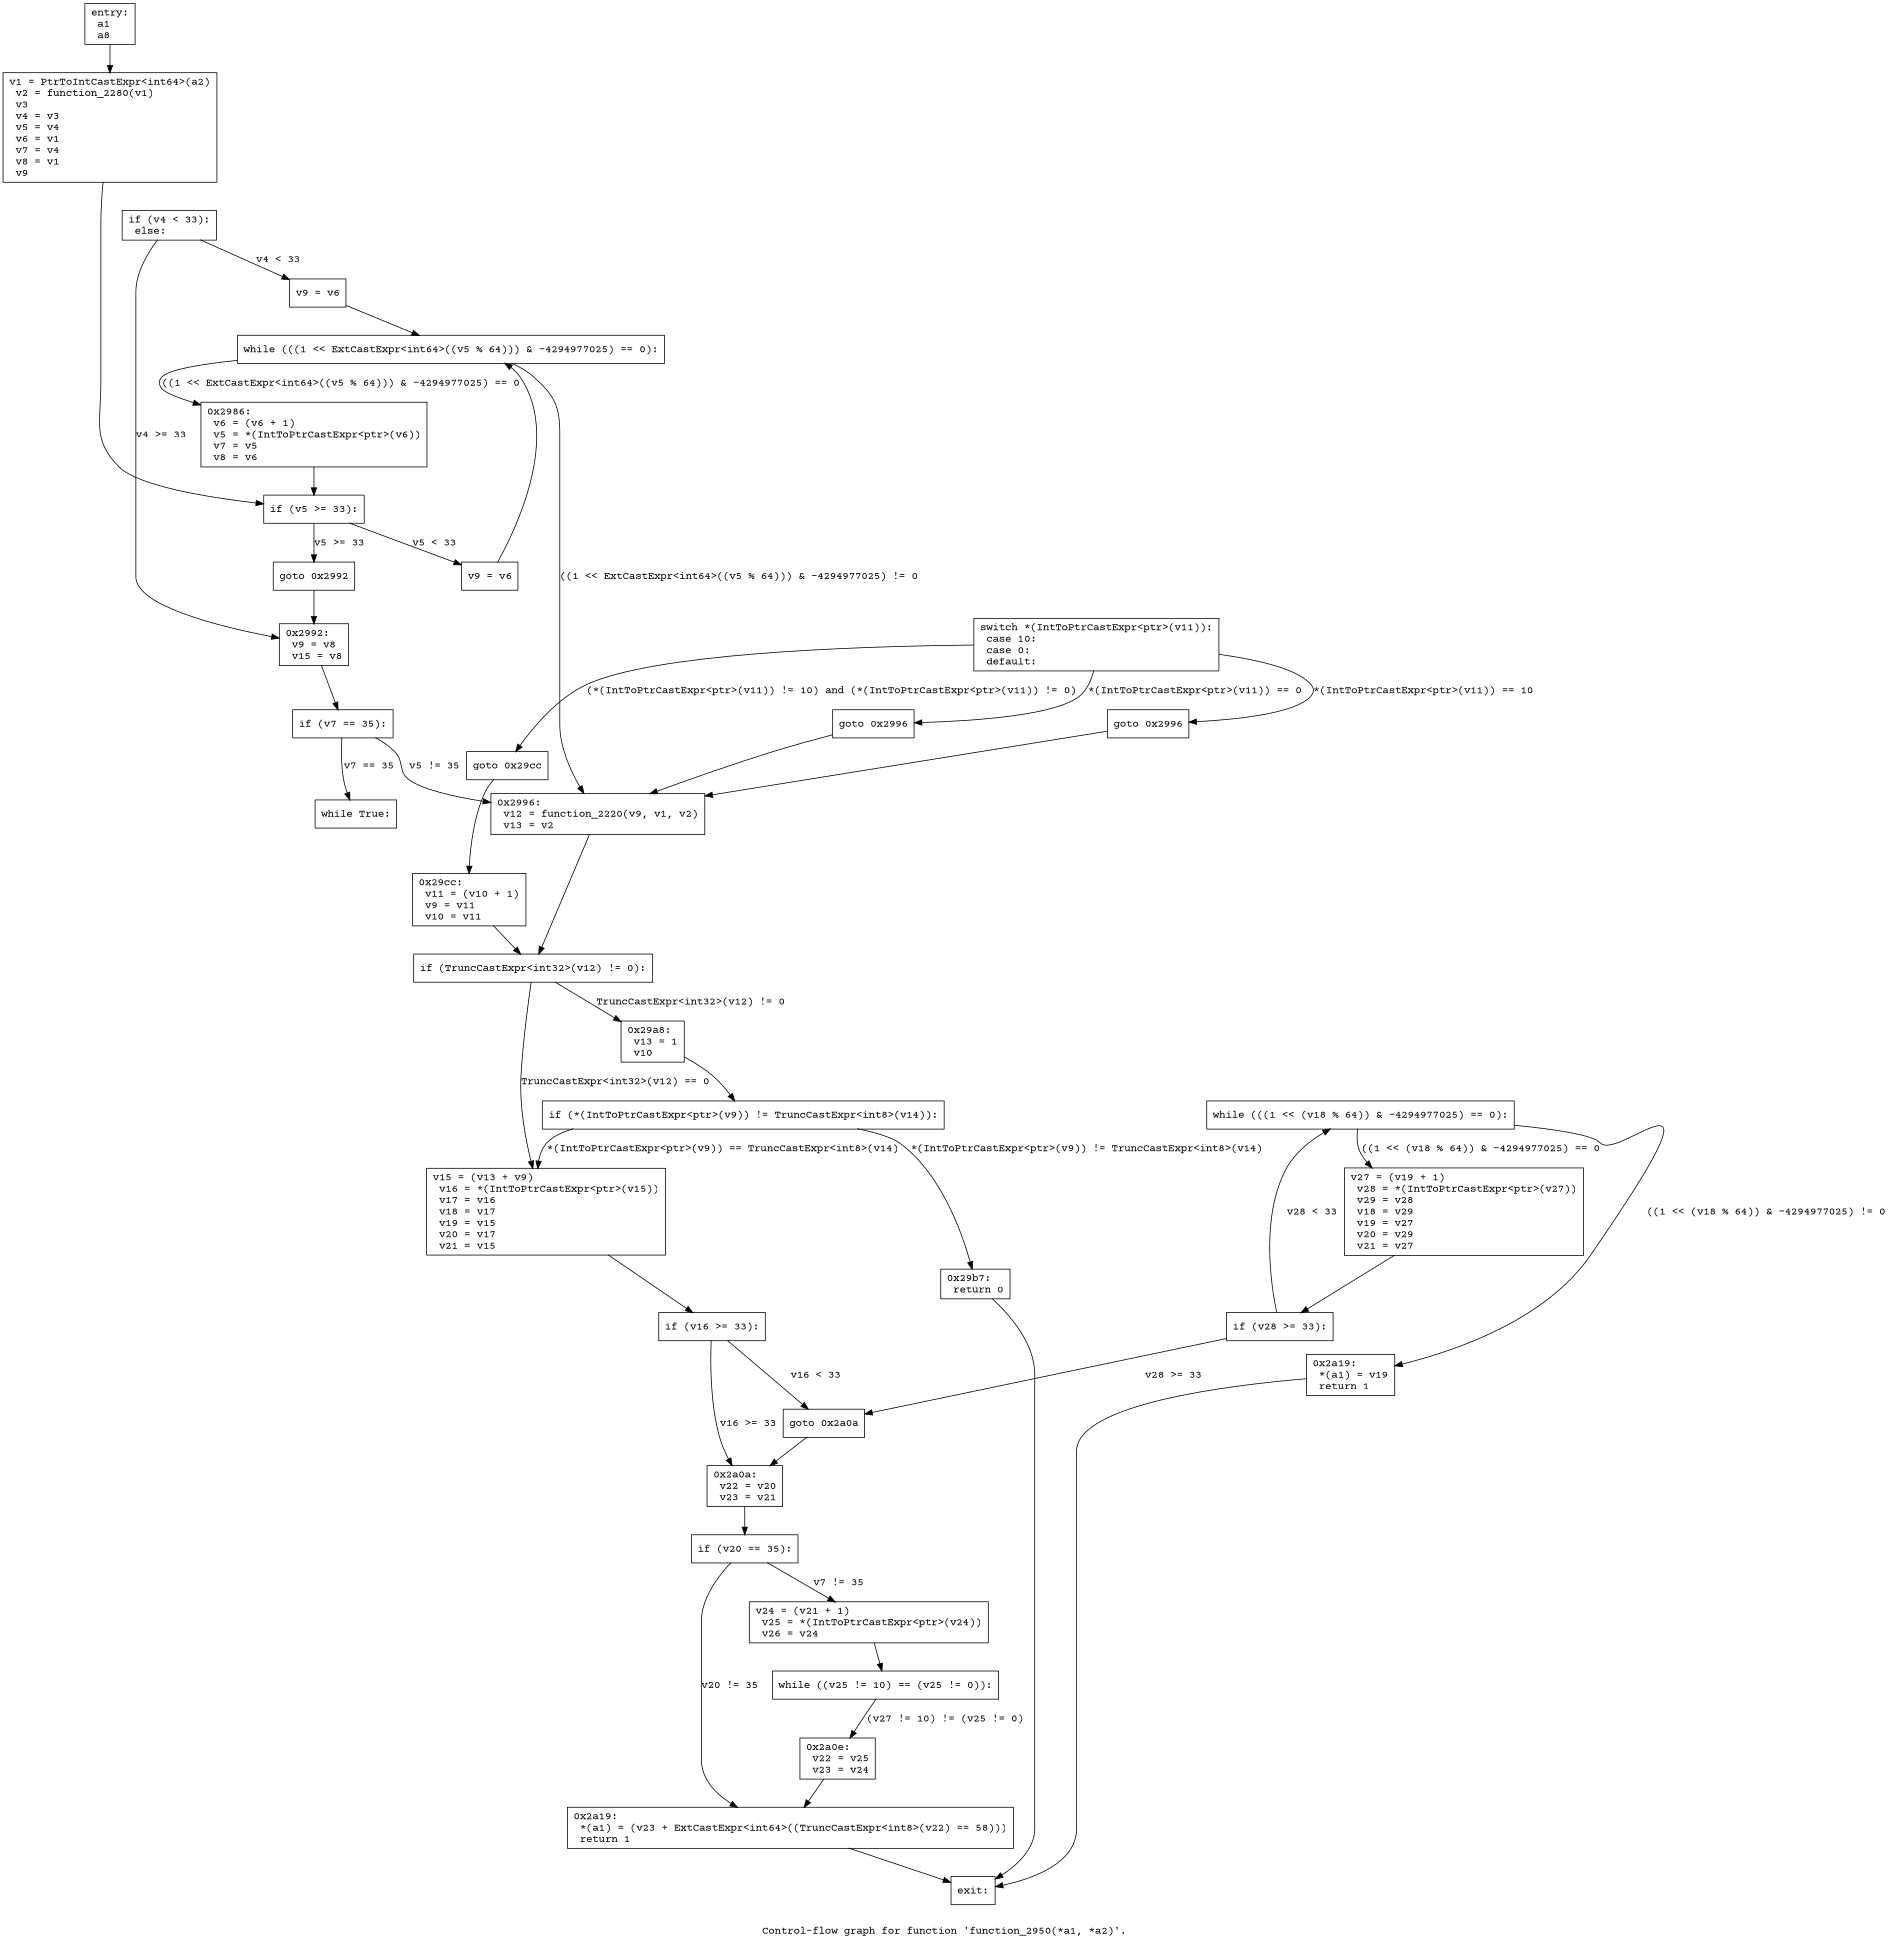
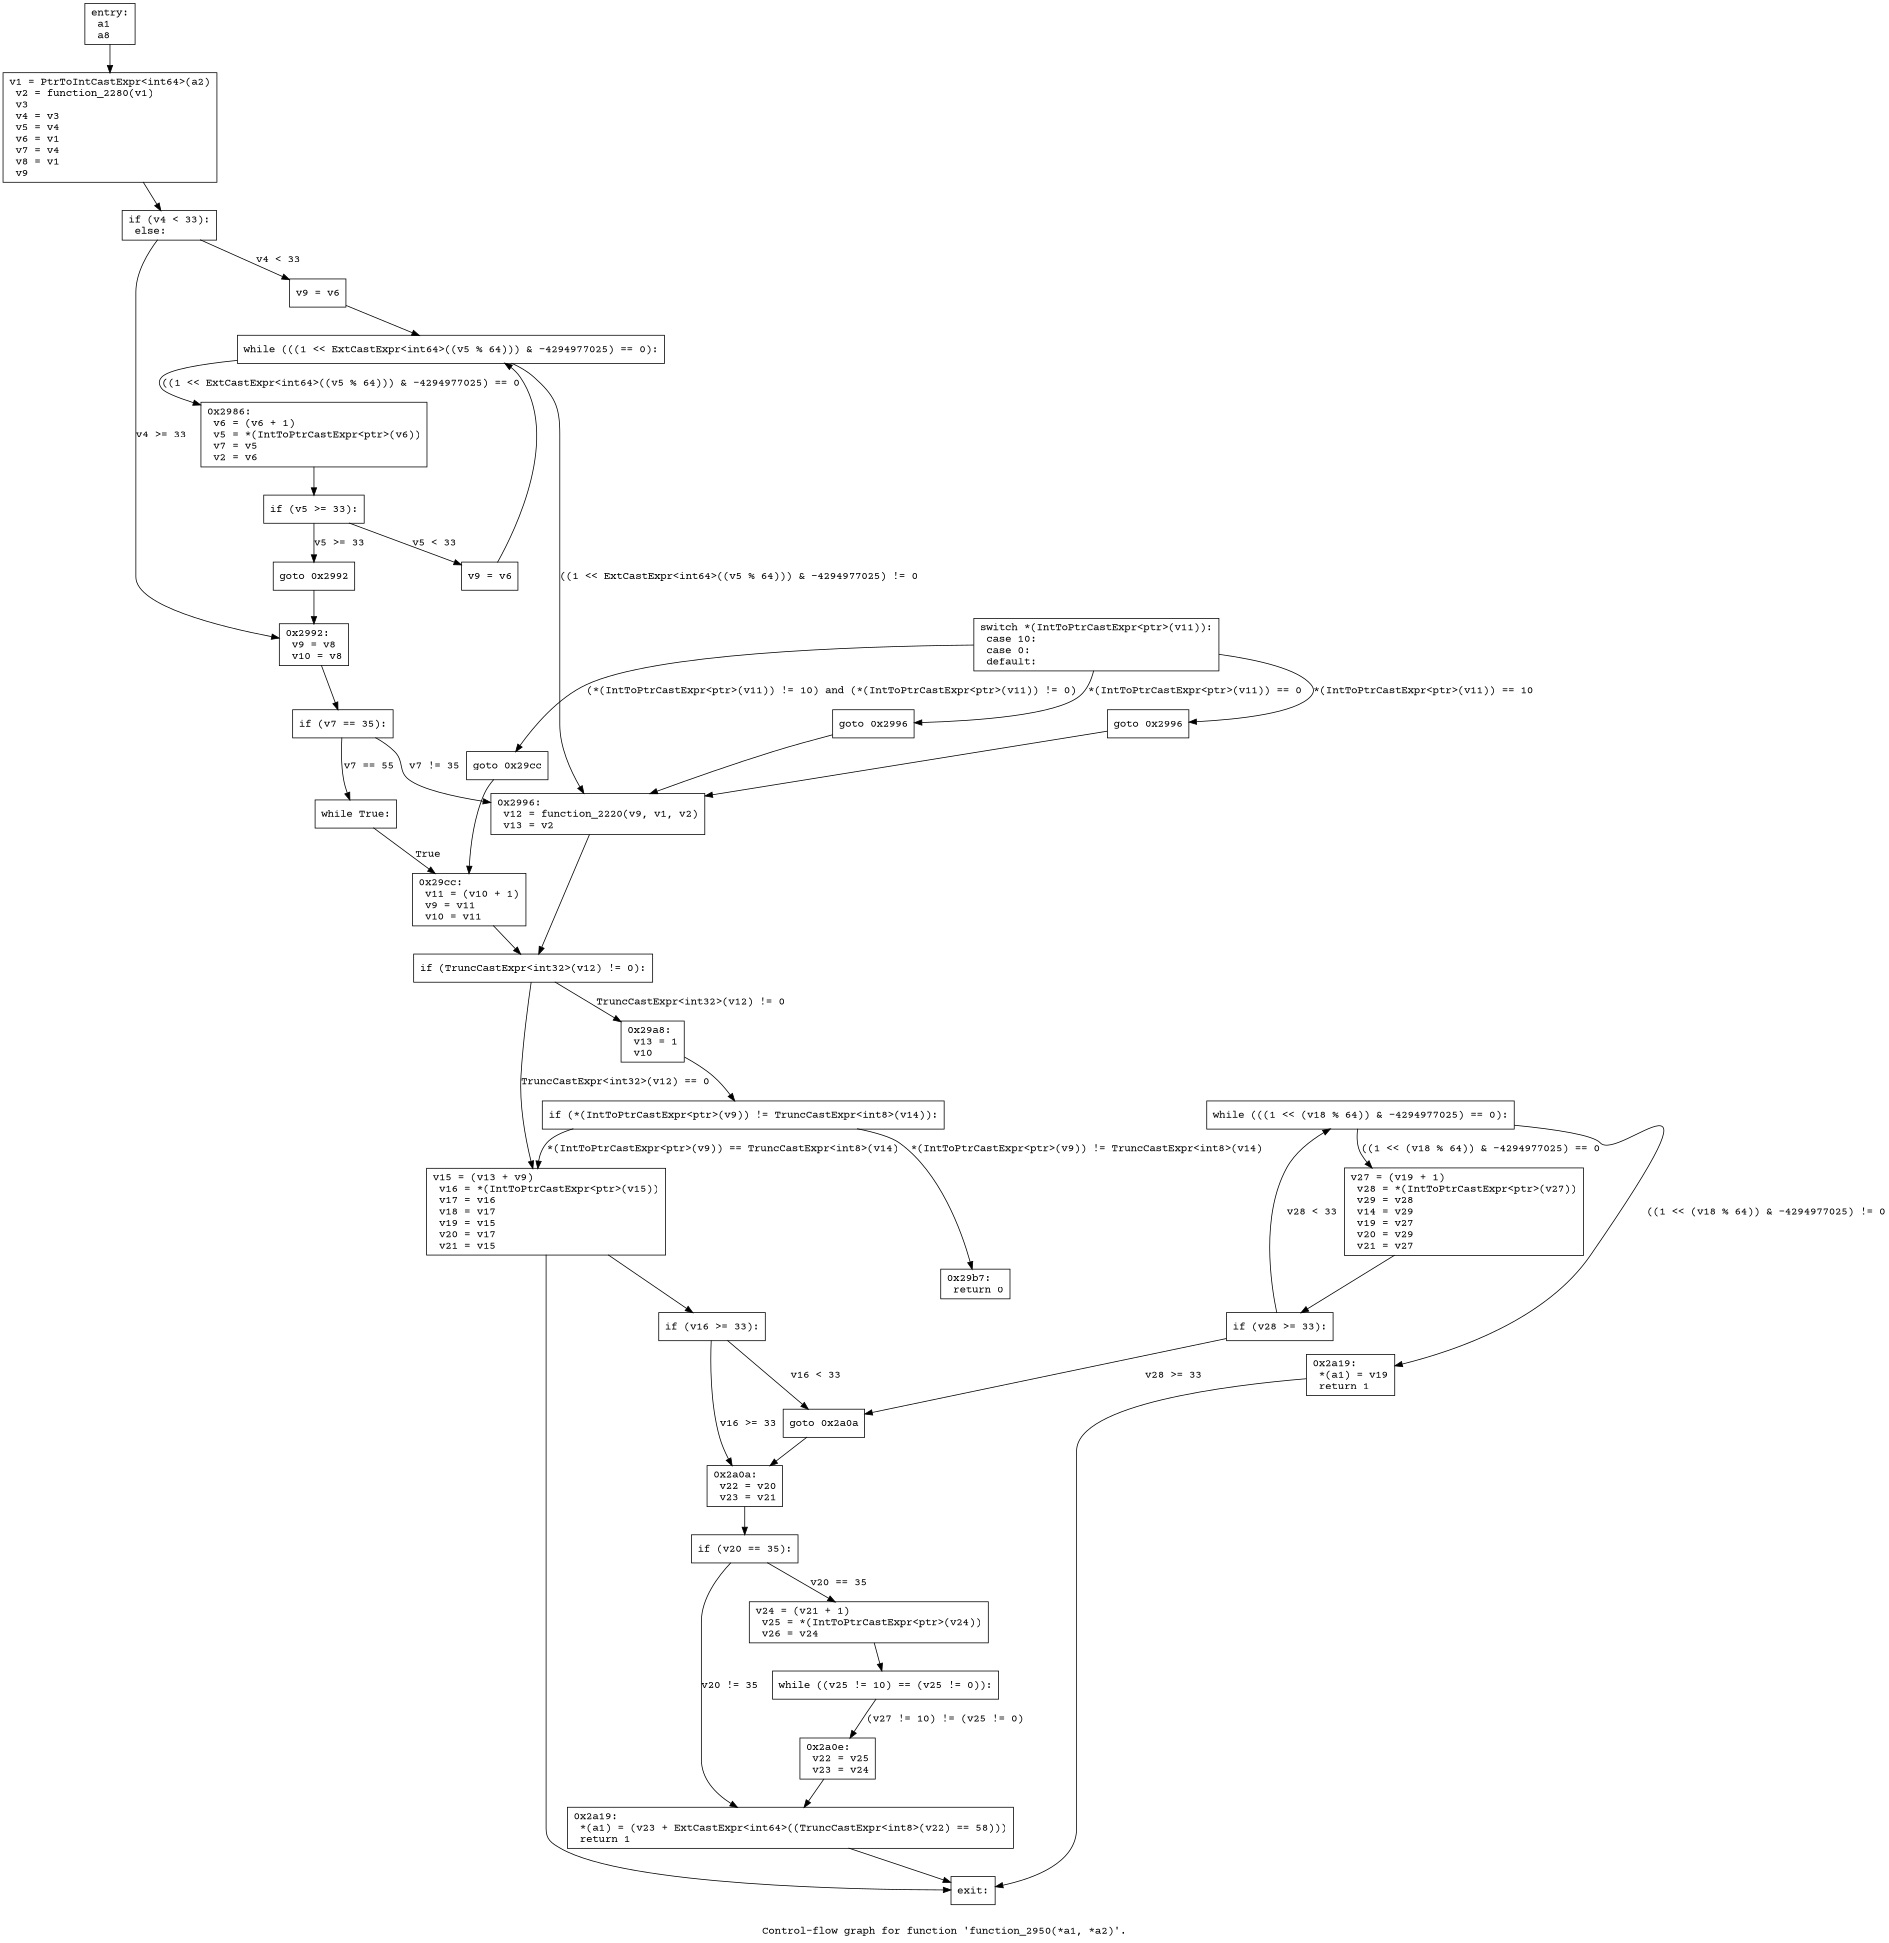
  digraph {
    fontname="Courier Prime"
    label="Control-flow graph for function 'function_2950(*a1, *a2)'."
    node [fontname="Courier Prime" shape=record]
    edge [fontname="Courier Prime"]
    n1 [label="{entry:\l  a1\l  a8\l}"]
    n2 [label="{  v1 = PtrToIntCastExpr\<int64\>(a2)\l  v2 = function_2280(v1)\l  v3\l  v4 = v3\l  v5 = v4\l  v6 = v1\l  v7 = v4\l  v8 = v1\l  v9\l}"]
    n3 [label="{  if (v4 \< 33):\l  else:\l}"]
    n4 [label="{  v9 = v6\l}"]
-   n5 [label="{0x2992:\l  v9 = v8\l  v15 = v8\l}"]
+   n5 [label="{0x2992:\l  v9 = v8\l  v10 = v8\l}"]
    n6 [label="{  while (((1 \<\< ExtCastExpr\<int64\>((v5 % 64))) & -4294977025) == 0):\l}"]
    n7 [label="{  if (v7 == 35):\l}"]
-   n8 [label="{0x2986:\l  v6 = (v6 + 1)\l  v5 = *(IntToPtrCastExpr\<ptr\>(v6))\l  v7 = v5\l  v8 = v6\l}"]
+   n8 [label="{0x2986:\l  v6 = (v6 + 1)\l  v5 = *(IntToPtrCastExpr\<ptr\>(v6))\l  v7 = v5\l  v2 = v6\l}"]
    n9 [label="{0x2996:\l  v12 = function_2220(v9, v1, v2)\l  v13 = v2\l}"]
    n10 [label="{  while True:\l}"]
    n11 [label="{  if (v5 \>= 33):\l}"]
    n12 [label="{  if (TruncCastExpr\<int32\>(v12) != 0):\l}"]
    n13 [label="{0x29cc:\l  v11 = (v10 + 1)\l  v9 = v11\l  v10 = v11\l}"]
    n14 [label="{  goto 0x2992\l}"]
    n15 [label="{  v9 = v6\l}"]
    n16 [label="{0x29a8:\l  v13 = 1\l  v10\l}"]
    n17 [label="{  v15 = (v13 + v9)\l  v16 = *(IntToPtrCastExpr\<ptr\>(v15))\l  v17 = v16\l  v18 = v17\l  v19 = v15\l  v20 = v17\l  v21 = v15\l}"]
    n18 [label="{  if (*(IntToPtrCastExpr\<ptr\>(v9)) != TruncCastExpr\<int8\>(v14)):\l}"]
    n19 [label="{  if (v16 \>= 33):\l}"]
    n20 [label="{  switch *(IntToPtrCastExpr\<ptr\>(v11)):\l  case 10:\l  case 0:\l  default:\l}"]
    n21 [label="{  goto 0x2996\l}"]
    n22 [label="{  goto 0x2996\l}"]
    n23 [label="{  goto 0x29cc\l}"]
    n24 [label="{0x29b7:\l  return 0\l}"]
    n25 [label="{0x2a0a:\l  v22 = v20\l  v23 = v21\l}"]
    n26 [label="{  goto 0x2a0a\l}"]
    n27 [label="{exit:\l}"]
    n28 [label="{  if (v20 == 35):\l}"]
    n29 [label="{  while (((1 \<\< (v18 % 64)) & -4294977025) == 0):\l}"]
-   n30 [label="{  v27 = (v19 + 1)\l  v28 = *(IntToPtrCastExpr\<ptr\>(v27))\l  v29 = v28\l  v18 = v29\l  v19 = v27\l  v20 = v29\l  v21 = v27\l}"]
+   n30 [label="{  v27 = (v19 + 1)\l  v28 = *(IntToPtrCastExpr\<ptr\>(v27))\l  v29 = v28\l  v14 = v29\l  v19 = v27\l  v20 = v29\l  v21 = v27\l}"]
    n31 [label="{0x2a19:\l  *(a1) = v19\l  return 1\l}"]
    n32 [label="{  v24 = (v21 + 1)\l  v25 = *(IntToPtrCastExpr\<ptr\>(v24))\l  v26 = v24\l}"]
    n33 [label="{0x2a19:\l  *(a1) = (v23 + ExtCastExpr\<int64\>((TruncCastExpr\<int8\>(v22) == 58)))\l  return 1\l}"]
    n34 [label="{  if (v28 \>= 33):\l}"]
    n35 [label="{  while ((v25 != 10) == (v25 != 0)):\l}"]
    n36 [label="{0x2a0e:\l  v22 = v25\l  v23 = v24\l}"]
    n1 -> n2
-   n2 -> n11
+   n2 -> n3
    n3 -> n4 [label="v4 \< 33"]
    n3 -> n5 [label="v4 \>= 33"]
    n4 -> n6
    n5 -> n7
    n6 -> n8 [label="((1 \<\< ExtCastExpr\<int64\>((v5 % 64))) & -4294977025) == 0"]
    n6 -> n9 [label="((1 \<\< ExtCastExpr\<int64\>((v5 % 64))) & -4294977025) != 0"]
-   n7 -> n9 [label="v5 != 35"]
-   n7 -> n10 [label="v7 == 35"]
+   n7 -> n9 [label="v7 != 35"]
+   n7 -> n10 [label="v7 == 55"]
    n8 -> n11
    n9 -> n12
+   n10 -> n13 [label=True]
    n11 -> n14 [label="v5 \>= 33"]
    n11 -> n15 [label="v5 \< 33"]
    n12 -> n16 [label="TruncCastExpr\<int32\>(v12) != 0"]
    n12 -> n17 [label="TruncCastExpr\<int32\>(v12) == 0"]
    n13 -> n12
    n14 -> n5
    n15 -> n6
    n16 -> n18
    n17 -> n19
    n18 -> n17 [label="*(IntToPtrCastExpr\<ptr\>(v9)) == TruncCastExpr\<int8\>(v14)"]
    n18 -> n24 [label="*(IntToPtrCastExpr\<ptr\>(v9)) != TruncCastExpr\<int8\>(v14)"]
    n19 -> n25 [label="v16 \>= 33"]
    n19 -> n26 [label="v16 \< 33"]
    n20 -> n21 [label="*(IntToPtrCastExpr\<ptr\>(v11)) == 10"]
    n20 -> n22 [label="*(IntToPtrCastExpr\<ptr\>(v11)) == 0"]
    n20 -> n23 [label="(*(IntToPtrCastExpr\<ptr\>(v11)) != 10) and (*(IntToPtrCastExpr\<ptr\>(v11)) != 0)"]
    n21 -> n9
    n22 -> n9
    n23 -> n13
-   n24 -> n27
+   n17 -> n27
    n25 -> n28
    n26 -> n25
-   n28 -> n32 [label="v7 != 35"]
+   n28 -> n32 [label="v20 == 35"]
    n28 -> n33 [label="v20 != 35"]
    n29 -> n30 [label="((1 \<\< (v18 % 64)) & -4294977025) == 0"]
    n29 -> n31 [label="((1 \<\< (v18 % 64)) & -4294977025) != 0"]
    n30 -> n34
    n31 -> n27
    n32 -> n35
    n33 -> n27
    n34 -> n26 [label="v28 \>= 33"]
    n34 -> n29 [label="v28 \< 33"]
    n35 -> n36 [label="(v27 != 10) != (v25 != 0)"]
    n36 -> n33
  }
